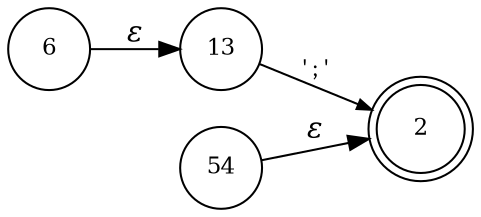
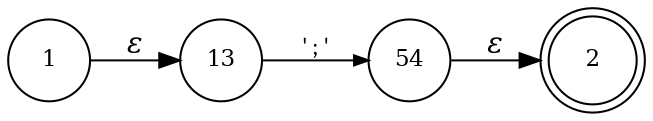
  digraph {
    rankdir=LR
    node [fixedsize=true fontsize=11 shape=circle peripheries=1]
    edge [fontname="Times-Italic"]
    n1 [label=2 shape=doublecircle width=.6 peripheries=""]
-   n2 [label=6 width=.55]
+   n2 [label=1 width=.55]
    n3 [label=13 width=.55]
    n4 [label=54 width=.55]
    n2 -> n3 [label="&epsilon;"]
-   n3 -> n1 [arrowhead=normal arrowsize=.7 fontname=Courier fontsize=11 label="';'"]
+   n3 -> n4 [arrowhead=normal arrowsize=.7 fontname=Courier fontsize=11 label="';'"]
    n4 -> n1 [label="&epsilon;"]
  }
